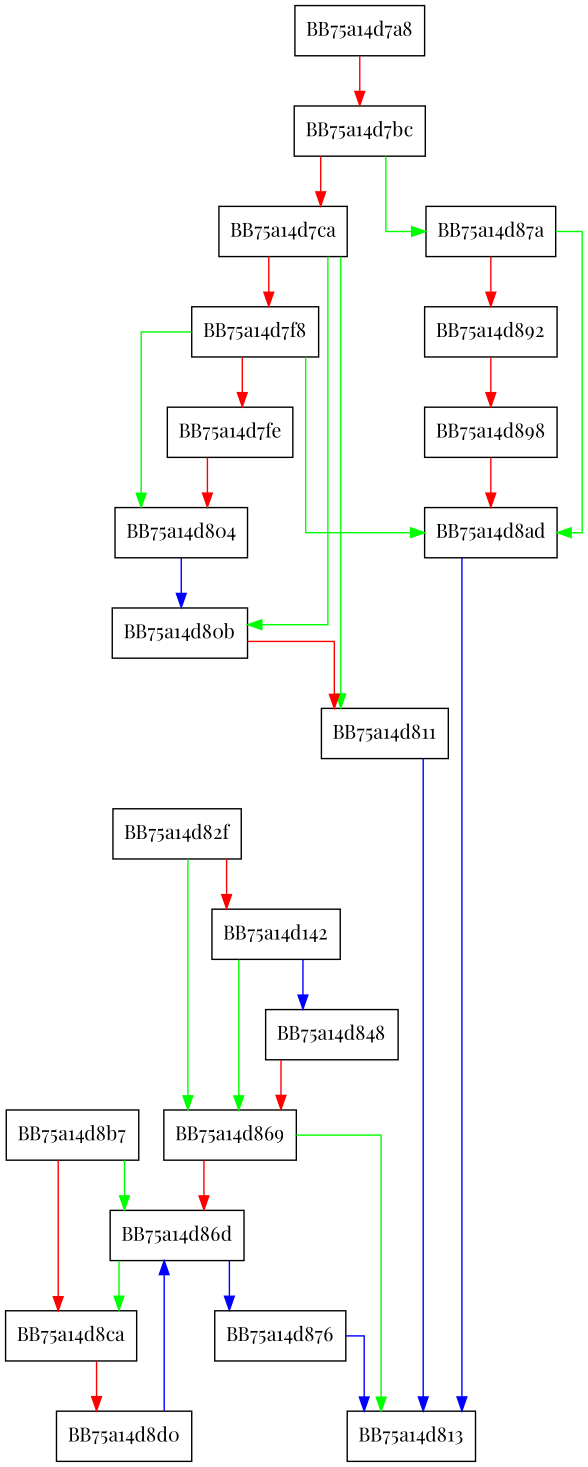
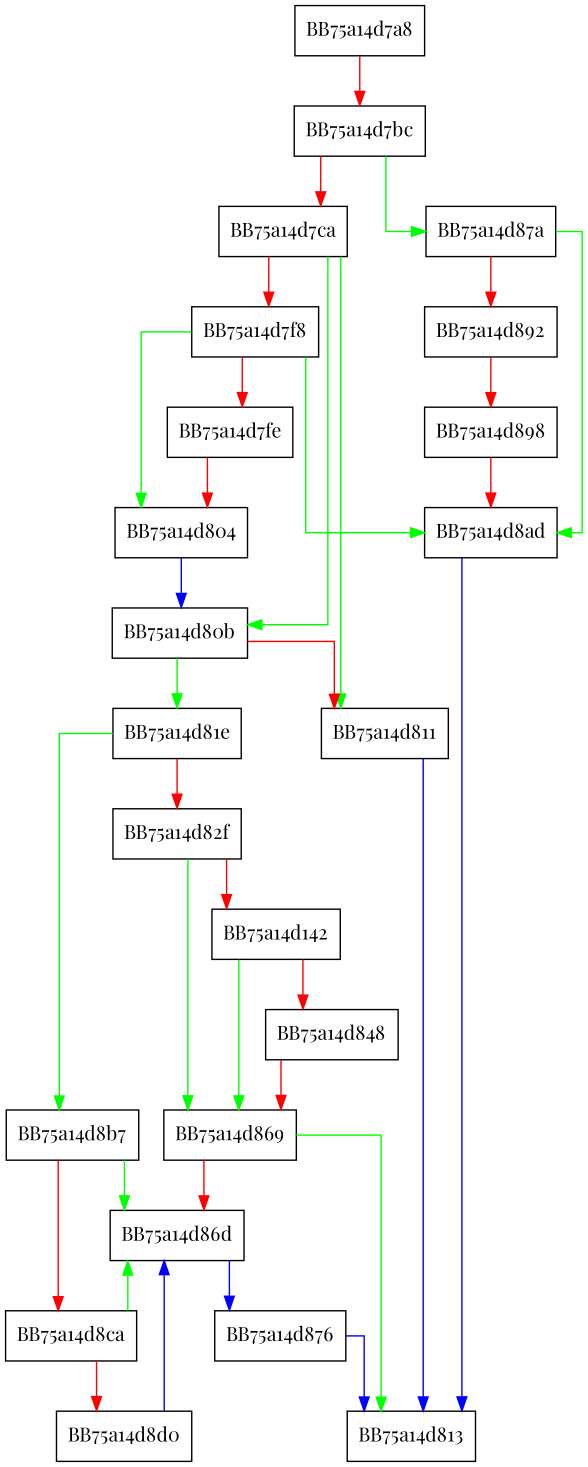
  digraph {
    fontname="Playfair Display"
    splines=ortho
    node [fontname="Playfair Display" shape=box]
    edge [color=red fontname="Playfair Display"]
    BB75a14d7a8
    BB75a14d7bc
    BB75a14d811
    BB75a14d813
    BB75a14d87a
    BB75a14d7ca
    BB75a14d8ad
    BB75a14d892
    BB75a14d80b
    BB75a14d7f8
    BB75a14d898
+   BB75a14d81e
    BB75a14d804
    BB75a14d7fe
    BB75a14d8b7
    BB75a14d82f
    BB75a14d86d
    BB75a14d8ca
    BB75a14d869
    n20 [label=BB75a14d142]
    BB75a14d876
    BB75a14d8d0
    BB75a14d848
    BB75a14d7a8 -> BB75a14d7bc
    BB75a14d7bc -> BB75a14d87a [color=green]
    BB75a14d7bc -> BB75a14d7ca
    BB75a14d811 -> BB75a14d813 [color=blue]
    BB75a14d87a -> BB75a14d8ad [color=green]
    BB75a14d87a -> BB75a14d892
    BB75a14d7ca -> BB75a14d811 [color=green]
    BB75a14d7ca -> BB75a14d80b [color=green]
    BB75a14d7ca -> BB75a14d7f8
    BB75a14d8ad -> BB75a14d813 [color=blue]
    BB75a14d892 -> BB75a14d898
    BB75a14d80b -> BB75a14d811
+   BB75a14d80b -> BB75a14d81e [color=green]
    BB75a14d7f8 -> BB75a14d8ad [color=green]
    BB75a14d7f8 -> BB75a14d804 [color=green]
    BB75a14d7f8 -> BB75a14d7fe
    BB75a14d898 -> BB75a14d8ad
+   BB75a14d81e -> BB75a14d8b7 [color=green]
+   BB75a14d81e -> BB75a14d82f
    BB75a14d804 -> BB75a14d80b [color=blue]
    BB75a14d7fe -> BB75a14d804
    BB75a14d8b7 -> BB75a14d86d [color=green]
    BB75a14d8b7 -> BB75a14d8ca
    BB75a14d82f -> BB75a14d869 [color=green]
    BB75a14d82f -> n20
    BB75a14d86d -> BB75a14d876 [color=blue]
-   BB75a14d86d -> BB75a14d8ca [color=green]
+   BB75a14d8ca -> BB75a14d86d [color=green]
    BB75a14d8ca -> BB75a14d8d0
    BB75a14d869 -> BB75a14d813 [color=green]
    BB75a14d869 -> BB75a14d86d
    n20 -> BB75a14d869 [color=green]
-   n20 -> BB75a14d848 [color=blue]
+   n20 -> BB75a14d848
    BB75a14d876 -> BB75a14d813 [color=blue]
    BB75a14d8d0 -> BB75a14d86d [color=blue]
    BB75a14d848 -> BB75a14d869
  }
